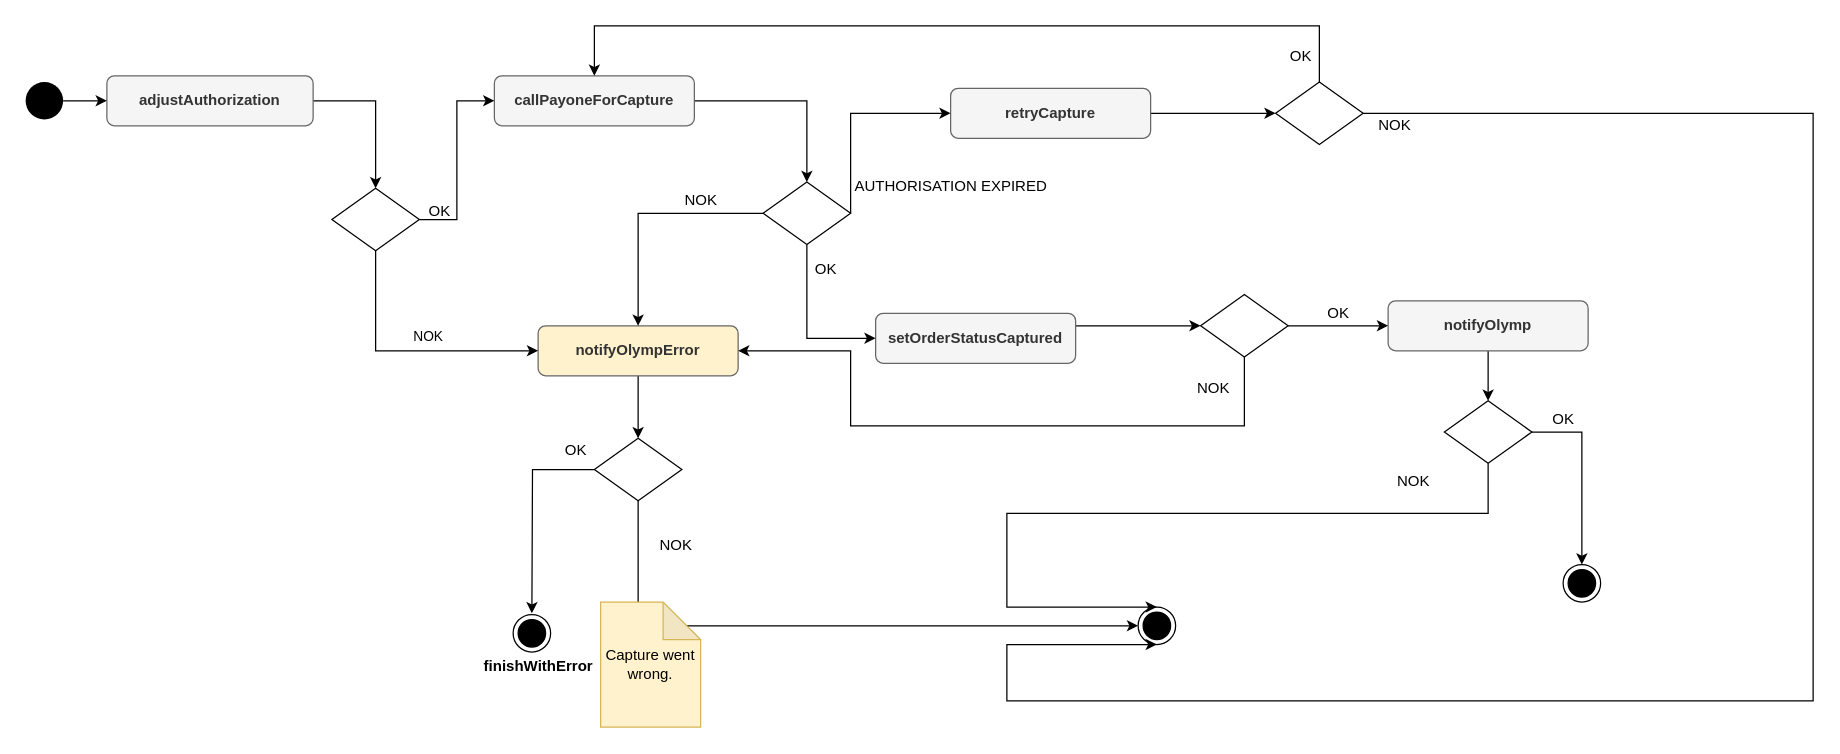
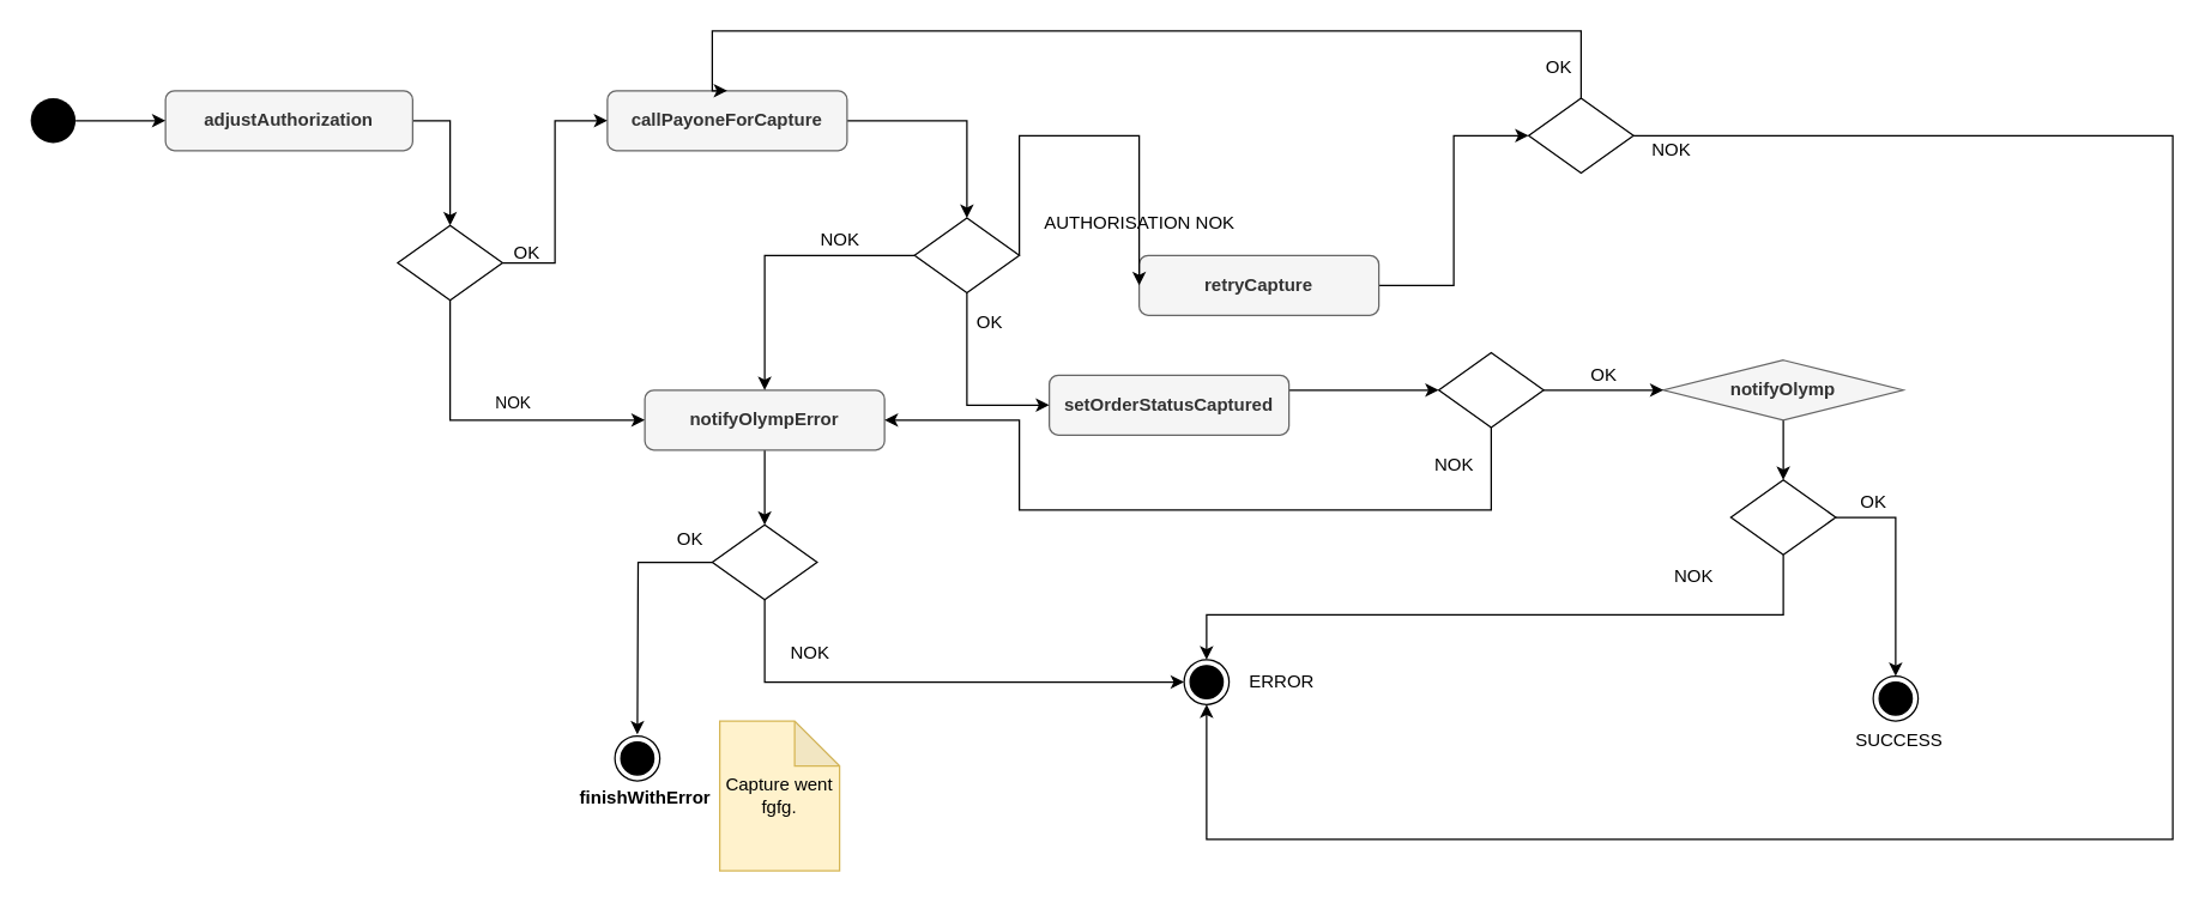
  <mxCell id="0" />
  <mxCell id="1" parent="0" />
  <mxCell id="2" style="edgeStyle=orthogonalEdgeStyle;rounded=0;orthogonalLoop=1;jettySize=auto;html=1;exitX=1;exitY=0.5;exitDx=0;exitDy=0;" edge="1" parent="1" source="3" target="17"><mxGeometry relative="1" as="geometry" /></mxCell>
- <mxCell id="3" value="&lt;b&gt;adjustAuthorization&lt;/b&gt;" style="rounded=1;whiteSpace=wrap;html=1;fontSize=12;glass=0;strokeWidth=1;shadow=0;fillColor=#f5f5f5;strokeColor=#666666;fontColor=#333333;" parent="1" vertex="1"><mxGeometry x="85" y="60" width="165" height="40" as="geometry" /></mxCell>
+ <mxCell id="3" value="&lt;b&gt;adjustAuthorization&lt;/b&gt;" style="rounded=1;whiteSpace=wrap;html=1;fontSize=12;glass=0;strokeWidth=1;shadow=0;fillColor=#f5f5f5;strokeColor=#666666;fontColor=#333333;" parent="1" vertex="1"><mxGeometry x="110" y="60" width="165" height="40" as="geometry" /></mxCell>
  <mxCell id="4" style="edgeStyle=orthogonalEdgeStyle;rounded=0;orthogonalLoop=1;jettySize=auto;html=1;entryX=0.5;entryY=0;entryDx=0;entryDy=0;" edge="1" parent="1" source="5" target="25"><mxGeometry relative="1" as="geometry" /></mxCell>
- <mxCell id="5" value="&lt;b&gt;callPayoneForCapture&lt;/b&gt;" style="rounded=1;whiteSpace=wrap;html=1;fontSize=12;glass=0;strokeWidth=1;shadow=0;fillColor=#f5f5f5;fontColor=#333333;strokeColor=#666666;" parent="1" vertex="1"><mxGeometry x="395" y="60" width="160" height="40" as="geometry" /></mxCell>
+ <mxCell id="5" value="&lt;b&gt;callPayoneForCapture&lt;/b&gt;" style="rounded=1;whiteSpace=wrap;html=1;fontSize=12;glass=0;strokeWidth=1;shadow=0;fillColor=#f5f5f5;fontColor=#333333;strokeColor=#666666;" parent="1" vertex="1"><mxGeometry x="405" y="60" width="160" height="40" as="geometry" /></mxCell>
  <mxCell id="6" style="edgeStyle=orthogonalEdgeStyle;rounded=0;orthogonalLoop=1;jettySize=auto;html=1;entryX=0.5;entryY=0;entryDx=0;entryDy=0;" edge="1" parent="1" source="7" target="48"><mxGeometry relative="1" as="geometry" /></mxCell>
- <mxCell id="7" value="&lt;b&gt;notifyOlympError&lt;/b&gt;" style="rounded=1;whiteSpace=wrap;html=1;fontSize=12;glass=0;strokeWidth=1;shadow=0;fillColor=#fff2cc;fontColor=#333333;strokeColor=#666666;" parent="1" vertex="1"><mxGeometry x="430" y="260" width="160" height="40" as="geometry" /></mxCell>
+ <mxCell id="7" value="&lt;b&gt;notifyOlympError&lt;/b&gt;" style="rounded=1;whiteSpace=wrap;html=1;fontSize=12;glass=0;strokeWidth=1;shadow=0;fillColor=#f5f5f5;fontColor=#333333;strokeColor=#666666;" parent="1" vertex="1"><mxGeometry x="430" y="260" width="160" height="40" as="geometry" /></mxCell>
  <mxCell id="8" style="edgeStyle=orthogonalEdgeStyle;rounded=0;orthogonalLoop=1;jettySize=auto;html=1;entryX=0;entryY=0.5;entryDx=0;entryDy=0;" edge="1" parent="1" source="9" target="36"><mxGeometry relative="1" as="geometry"><Array as="points"><mxPoint x="900" y="260" /><mxPoint x="900" y="260" /></Array></mxGeometry></mxCell>
  <mxCell id="9" value="&lt;b&gt;setOrderStatusCaptured&lt;/b&gt;" style="rounded=1;whiteSpace=wrap;html=1;fontSize=12;glass=0;strokeWidth=1;shadow=0;fillColor=#f5f5f5;fontColor=#333333;strokeColor=#666666;" parent="1" vertex="1"><mxGeometry x="700" y="250" width="160" height="40" as="geometry" /></mxCell>
  <mxCell id="10" style="edgeStyle=orthogonalEdgeStyle;rounded=0;orthogonalLoop=1;jettySize=auto;html=1;entryX=0;entryY=0.5;entryDx=0;entryDy=0;" edge="1" parent="1" source="11" target="28"><mxGeometry relative="1" as="geometry" /></mxCell>
- <mxCell id="11" value="&lt;b&gt;retryCapture&lt;/b&gt;" style="rounded=1;whiteSpace=wrap;html=1;fontSize=12;glass=0;strokeWidth=1;shadow=0;fillColor=#f5f5f5;fontColor=#333333;strokeColor=#666666;" vertex="1" parent="1"><mxGeometry x="760" y="70" width="160" height="40" as="geometry" /></mxCell>
+ <mxCell id="11" value="&lt;b&gt;retryCapture&lt;/b&gt;" style="rounded=1;whiteSpace=wrap;html=1;fontSize=12;glass=0;strokeWidth=1;shadow=0;fillColor=#f5f5f5;fontColor=#333333;strokeColor=#666666;" vertex="1" parent="1"><mxGeometry x="760" y="170" width="160" height="40" as="geometry" /></mxCell>
  <mxCell id="12" style="edgeStyle=orthogonalEdgeStyle;rounded=0;orthogonalLoop=1;jettySize=auto;html=1;entryX=0.5;entryY=0;entryDx=0;entryDy=0;" edge="1" parent="1" source="13" target="41"><mxGeometry relative="1" as="geometry" /></mxCell>
- <mxCell id="13" value="&lt;b&gt;notifyOlymp&lt;/b&gt;" style="rounded=1;whiteSpace=wrap;html=1;fontSize=12;glass=0;strokeWidth=1;shadow=0;fillColor=#f5f5f5;fontColor=#333333;strokeColor=#666666;" vertex="1" parent="1"><mxGeometry x="1110" y="240" width="160" height="40" as="geometry" /></mxCell>
+ <mxCell id="13" value="&lt;b&gt;notifyOlymp&lt;/b&gt;" style="rhombus;whiteSpace=wrap;html=1;fontSize=12;glass=0;strokeWidth=1;shadow=0;fillColor=#f5f5f5;fontColor=#333333;strokeColor=#666666;" vertex="1" parent="1"><mxGeometry x="1110" y="240" width="160" height="40" as="geometry" /></mxCell>
  <mxCell id="14" style="edgeStyle=orthogonalEdgeStyle;rounded=0;orthogonalLoop=1;jettySize=auto;html=1;entryX=0;entryY=0.5;entryDx=0;entryDy=0;exitX=1;exitY=0.5;exitDx=0;exitDy=0;" edge="1" parent="1" source="17" target="5"><mxGeometry relative="1" as="geometry"><mxPoint x="415" y="100" as="targetPoint" /></mxGeometry></mxCell>
  <mxCell id="15" style="edgeStyle=orthogonalEdgeStyle;rounded=0;orthogonalLoop=1;jettySize=auto;html=1;entryX=0;entryY=0.5;entryDx=0;entryDy=0;" edge="1" parent="1" source="17"><mxGeometry relative="1" as="geometry"><mxPoint x="430" y="280" as="targetPoint" /><Array as="points"><mxPoint x="300" y="280" /></Array></mxGeometry></mxCell>
  <mxCell id="16" value="NOK" style="edgeLabel;html=1;align=center;verticalAlign=middle;resizable=0;points=[];" vertex="1" connectable="0" parent="15"><mxGeometry x="0.057" y="3" relative="1" as="geometry"><mxPoint x="10" y="-9" as="offset" /></mxGeometry></mxCell>
  <mxCell id="17" value="" style="rhombus;" vertex="1" parent="1"><mxGeometry x="265" width="70" height="50" as="geometry" y="150" /></mxCell>
- <mxCell id="18" value="fgfg" style="ellipse;html=1;shape=endState;fillColor=#000000;strokeColor=#000000;" vertex="1" parent="1"><mxGeometry x="910" y="485" width="30" height="30" as="geometry" /></mxCell>
+ <mxCell id="18" value="fgfg" style="ellipse;html=1;shape=endState;fillColor=#000000;strokeColor=#000000;" vertex="1" parent="1"><mxGeometry x="790" y="440" width="30" height="30" as="geometry" /></mxCell>
  <mxCell id="19" value="" style="ellipse;html=1;shape=endState;fillColor=#000000;strokeColor=#000000;" vertex="1" parent="1"><mxGeometry x="410" y="491" width="30" height="30" as="geometry" /></mxCell>
  <mxCell id="20" value="" style="ellipse;html=1;shape=endState;fillColor=#000000;strokeColor=#000000;" vertex="1" parent="1"><mxGeometry x="1250" y="451" width="30" height="30" as="geometry" /></mxCell>
  <mxCell id="21" value="OK" style="text;html=1;align=center;verticalAlign=middle;resizable=0;points=[];autosize=1;strokeColor=none;fillColor=none;" vertex="1" parent="1"><mxGeometry x="331" y="154" width="40" height="30" as="geometry" /></mxCell>
  <mxCell id="22" style="edgeStyle=orthogonalEdgeStyle;rounded=0;orthogonalLoop=1;jettySize=auto;html=1;entryX=0;entryY=0.5;entryDx=0;entryDy=0;exitX=0.5;exitY=1;exitDx=0;exitDy=0;" edge="1" parent="1" source="25" target="9"><mxGeometry relative="1" as="geometry" /></mxCell>
  <mxCell id="23" style="edgeStyle=orthogonalEdgeStyle;rounded=0;orthogonalLoop=1;jettySize=auto;html=1;entryX=0.5;entryY=0;entryDx=0;entryDy=0;exitX=0;exitY=0.5;exitDx=0;exitDy=0;" edge="1" parent="1" source="25" target="7"><mxGeometry relative="1" as="geometry" /></mxCell>
  <mxCell id="24" style="edgeStyle=orthogonalEdgeStyle;rounded=0;orthogonalLoop=1;jettySize=auto;html=1;exitX=1;exitY=0.5;exitDx=0;exitDy=0;entryX=0;entryY=0.5;entryDx=0;entryDy=0;" edge="1" parent="1" source="25" target="11"><mxGeometry relative="1" as="geometry"><Array as="points"><mxPoint x="680" y="90" /></Array></mxGeometry></mxCell>
  <mxCell id="25" value="" style="rhombus;" vertex="1" parent="1"><mxGeometry x="610" y="145" width="70" height="50" as="geometry" /></mxCell>
  <mxCell id="26" style="edgeStyle=orthogonalEdgeStyle;rounded=0;orthogonalLoop=1;jettySize=auto;html=1;entryX=0.5;entryY=0;entryDx=0;entryDy=0;exitX=0.5;exitY=0;exitDx=0;exitDy=0;" edge="1" parent="1" source="28" target="5"><mxGeometry relative="1" as="geometry"><Array as="points"><mxPoint x="1055" y="20" /><mxPoint x="475" y="20" /></Array></mxGeometry></mxCell>
  <mxCell id="27" style="edgeStyle=orthogonalEdgeStyle;rounded=0;orthogonalLoop=1;jettySize=auto;html=1;entryX=0.5;entryY=1;entryDx=0;entryDy=0;" edge="1" parent="1" source="28" target="18"><mxGeometry relative="1" as="geometry"><Array as="points"><mxPoint x="1450" y="90" /><mxPoint x="1450" y="560" /><mxPoint x="805" y="560" /></Array></mxGeometry></mxCell>
  <mxCell id="28" value="" style="rhombus;" vertex="1" parent="1"><mxGeometry x="1020" y="65" width="70" height="50" as="geometry" /></mxCell>
  <mxCell id="29" value="NOK" style="text;html=1;align=center;verticalAlign=middle;resizable=0;points=[];autosize=1;strokeColor=none;fillColor=none;" vertex="1" parent="1"><mxGeometry x="535" y="145" width="50" height="30" as="geometry" /></mxCell>
  <mxCell id="30" value="OK" style="text;html=1;align=center;verticalAlign=middle;resizable=0;points=[];autosize=1;strokeColor=none;fillColor=none;" vertex="1" parent="1"><mxGeometry x="640" y="200" width="40" height="30" as="geometry" /></mxCell>
- <mxCell id="31" value="AUTHORISATION EXPIRED" style="text;html=1;align=center;verticalAlign=middle;resizable=0;points=[];autosize=1;strokeColor=none;fillColor=none;" vertex="1" parent="1"><mxGeometry x="670" y="134" width="180" height="30" as="geometry" /></mxCell>
+ <mxCell id="31" value="AUTHORISATION NOK" style="text;html=1;align=center;verticalAlign=middle;resizable=0;points=[];autosize=1;strokeColor=none;fillColor=none;" vertex="1" parent="1"><mxGeometry x="670" y="134" width="180" height="30" as="geometry" /></mxCell>
  <mxCell id="32" value="OK" style="text;html=1;align=center;verticalAlign=middle;resizable=0;points=[];autosize=1;strokeColor=none;fillColor=none;" vertex="1" parent="1"><mxGeometry x="1020" y="30" width="40" height="30" as="geometry" /></mxCell>
  <mxCell id="33" value="NOK" style="text;html=1;align=center;verticalAlign=middle;resizable=0;points=[];autosize=1;strokeColor=none;fillColor=none;" vertex="1" parent="1"><mxGeometry x="1090" y="85" width="50" height="30" as="geometry" /></mxCell>
  <mxCell id="34" style="edgeStyle=orthogonalEdgeStyle;rounded=0;orthogonalLoop=1;jettySize=auto;html=1;entryX=1;entryY=0.5;entryDx=0;entryDy=0;" edge="1" parent="1" source="36" target="7"><mxGeometry relative="1" as="geometry"><Array as="points"><mxPoint x="995" y="340" /><mxPoint x="680" y="340" /><mxPoint x="680" y="280" /></Array></mxGeometry></mxCell>
  <mxCell id="35" style="edgeStyle=orthogonalEdgeStyle;rounded=0;orthogonalLoop=1;jettySize=auto;html=1;entryX=0;entryY=0.5;entryDx=0;entryDy=0;" edge="1" parent="1" source="36" target="13"><mxGeometry relative="1" as="geometry" /></mxCell>
  <mxCell id="36" value="" style="rhombus;" vertex="1" parent="1"><mxGeometry x="960" y="235" width="70" height="50" as="geometry" /></mxCell>
  <mxCell id="37" value="OK" style="text;html=1;align=center;verticalAlign=middle;resizable=0;points=[];autosize=1;strokeColor=none;fillColor=none;" vertex="1" parent="1"><mxGeometry x="1050" y="235" width="40" height="30" as="geometry" /></mxCell>
  <mxCell id="38" value="NOK" style="text;html=1;align=center;verticalAlign=middle;resizable=0;points=[];autosize=1;strokeColor=none;fillColor=none;" vertex="1" parent="1"><mxGeometry x="945" y="295" width="50" height="30" as="geometry" /></mxCell>
  <mxCell id="39" style="edgeStyle=orthogonalEdgeStyle;rounded=0;orthogonalLoop=1;jettySize=auto;html=1;entryX=0.5;entryY=0;entryDx=0;entryDy=0;" edge="1" parent="1" source="41" target="18"><mxGeometry relative="1" as="geometry"><Array as="points"><mxPoint x="1190" y="410" /><mxPoint x="805" y="410" /></Array></mxGeometry></mxCell>
  <mxCell id="40" style="edgeStyle=orthogonalEdgeStyle;rounded=0;orthogonalLoop=1;jettySize=auto;html=1;entryX=0.5;entryY=0;entryDx=0;entryDy=0;" edge="1" parent="1" source="41" target="20"><mxGeometry relative="1" as="geometry" /></mxCell>
  <mxCell id="41" value="" style="rhombus;" vertex="1" parent="1"><mxGeometry x="1155" y="320" width="70" height="50" as="geometry" /></mxCell>
  <mxCell id="42" value="OK" style="text;html=1;align=center;verticalAlign=middle;resizable=0;points=[];autosize=1;strokeColor=none;fillColor=none;" vertex="1" parent="1"><mxGeometry x="1230" y="320" width="40" height="30" as="geometry" /></mxCell>
  <mxCell id="43" value="NOK" style="text;html=1;align=center;verticalAlign=middle;resizable=0;points=[];autosize=1;strokeColor=none;fillColor=none;" vertex="1" parent="1"><mxGeometry x="1105" y="370" width="50" height="30" as="geometry" /></mxCell>
+ <mxCell id="44" value="&lt;div&gt;SUCCESS&lt;/div&gt;&lt;div&gt;&lt;br&gt;&lt;/div&gt;" style="text;html=1;align=center;verticalAlign=middle;resizable=0;points=[];autosize=1;strokeColor=none;fillColor=none;" vertex="1" parent="1"><mxGeometry x="1227" y="481" width="80" height="40" as="geometry" /></mxCell>
+ <mxCell id="45" value="ERROR" style="text;html=1;align=center;verticalAlign=middle;resizable=0;points=[];autosize=1;strokeColor=none;fillColor=none;" vertex="1" parent="1"><mxGeometry x="820" y="440" width="70" height="30" as="geometry" /></mxCell>
  <mxCell id="46" style="edgeStyle=orthogonalEdgeStyle;rounded=0;orthogonalLoop=1;jettySize=auto;html=1;entryX=0;entryY=0.5;entryDx=0;entryDy=0;exitX=0.5;exitY=1;exitDx=0;exitDy=0;" edge="1" parent="1" source="48" target="18"><mxGeometry relative="1" as="geometry" /></mxCell>
  <mxCell id="47" style="edgeStyle=orthogonalEdgeStyle;rounded=0;orthogonalLoop=1;jettySize=auto;html=1;" edge="1" parent="1" source="48"><mxGeometry relative="1" as="geometry"><mxPoint x="425" y="490" as="targetPoint" /></mxGeometry></mxCell>
  <mxCell id="48" value="" style="rhombus;" vertex="1" parent="1"><mxGeometry x="475" y="350" width="70" height="50" as="geometry" /></mxCell>
  <mxCell id="49" value="&lt;div&gt;&lt;b&gt;finishWithError&lt;/b&gt;&lt;/div&gt;&lt;div&gt;&lt;b&gt;&lt;br&gt;&lt;/b&gt;&lt;/div&gt;" style="text;html=1;align=center;verticalAlign=middle;resizable=0;points=[];autosize=1;strokeColor=none;fillColor=none;" vertex="1" parent="1"><mxGeometry x="375" y="520" width="110" height="40" as="geometry" /></mxCell>
  <mxCell id="50" style="edgeStyle=orthogonalEdgeStyle;rounded=0;orthogonalLoop=1;jettySize=auto;html=1;entryX=0;entryY=0.5;entryDx=0;entryDy=0;" edge="1" parent="1" source="51" target="3"><mxGeometry relative="1" as="geometry" /></mxCell>
  <mxCell id="51" value="" style="ellipse;fillColor=#000000;strokeColor=none;" vertex="1" parent="1"><mxGeometry x="20" y="65" width="30" height="30" as="geometry" /></mxCell>
  <mxCell id="52" value="OK" style="text;html=1;align=center;verticalAlign=middle;resizable=0;points=[];autosize=1;strokeColor=none;fillColor=none;" vertex="1" parent="1"><mxGeometry x="440" y="345" width="40" height="30" as="geometry" /></mxCell>
  <mxCell id="53" value="NOK" style="text;html=1;align=center;verticalAlign=middle;resizable=0;points=[];autosize=1;strokeColor=none;fillColor=none;" vertex="1" parent="1"><mxGeometry x="515" y="421" width="50" height="30" as="geometry" /></mxCell>
- <mxCell id="54" value="Capture went wrong." style="shape=note;whiteSpace=wrap;html=1;backgroundOutline=1;darkOpacity=0.05;fillColor=#fff2cc;strokeColor=#d6b656;" vertex="1" parent="1"><mxGeometry y="481" width="80" height="100" as="geometry" x="480" /></mxCell>
+ <mxCell id="54" value="Capture went fgfg." style="shape=note;whiteSpace=wrap;html=1;backgroundOutline=1;darkOpacity=0.05;fillColor=#fff2cc;strokeColor=#d6b656;" vertex="1" parent="1"><mxGeometry y="481" width="80" height="100" as="geometry" x="480" /></mxCell>
